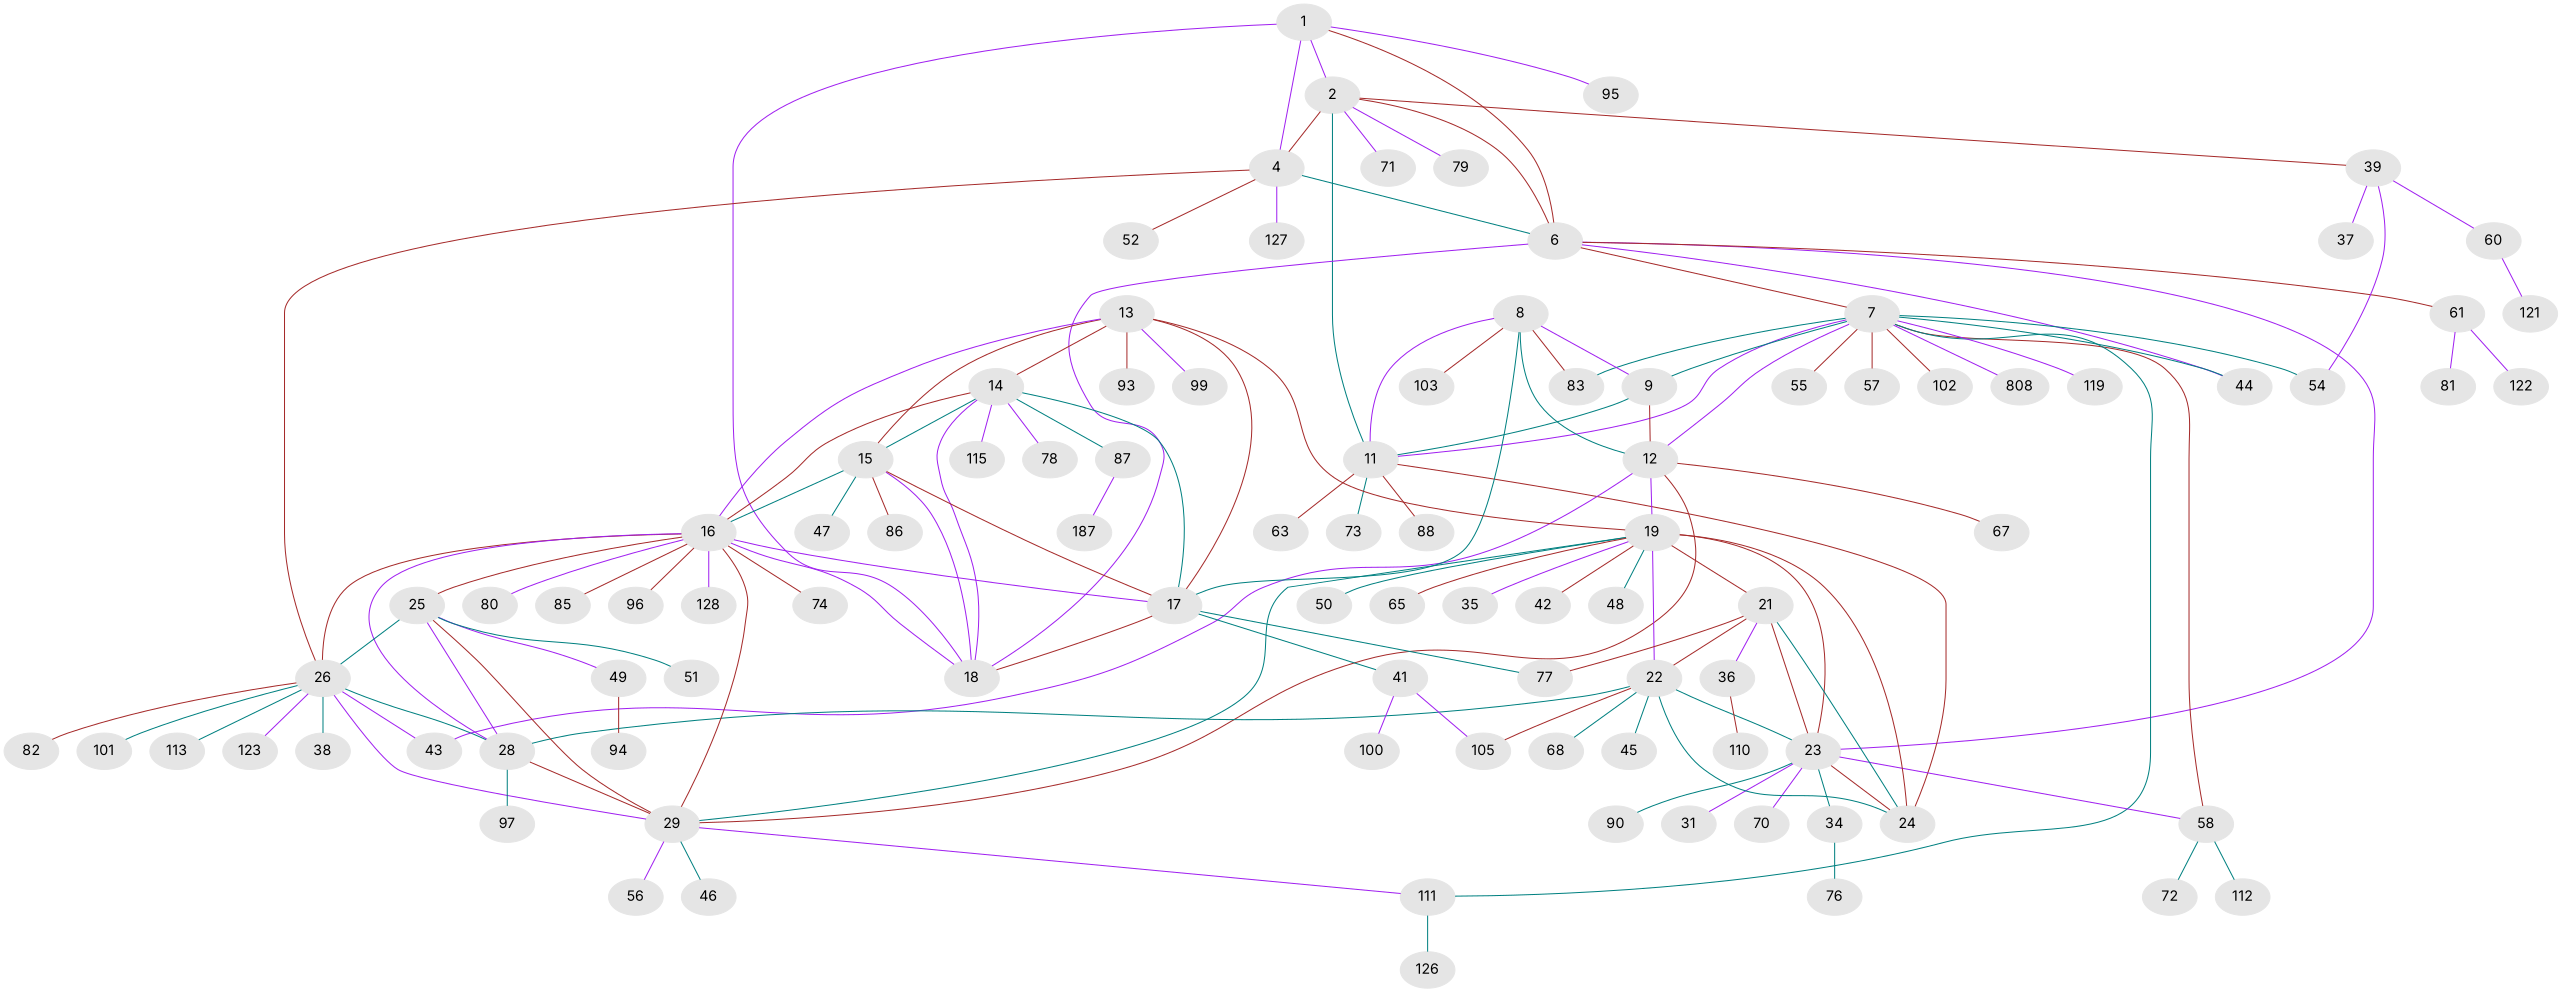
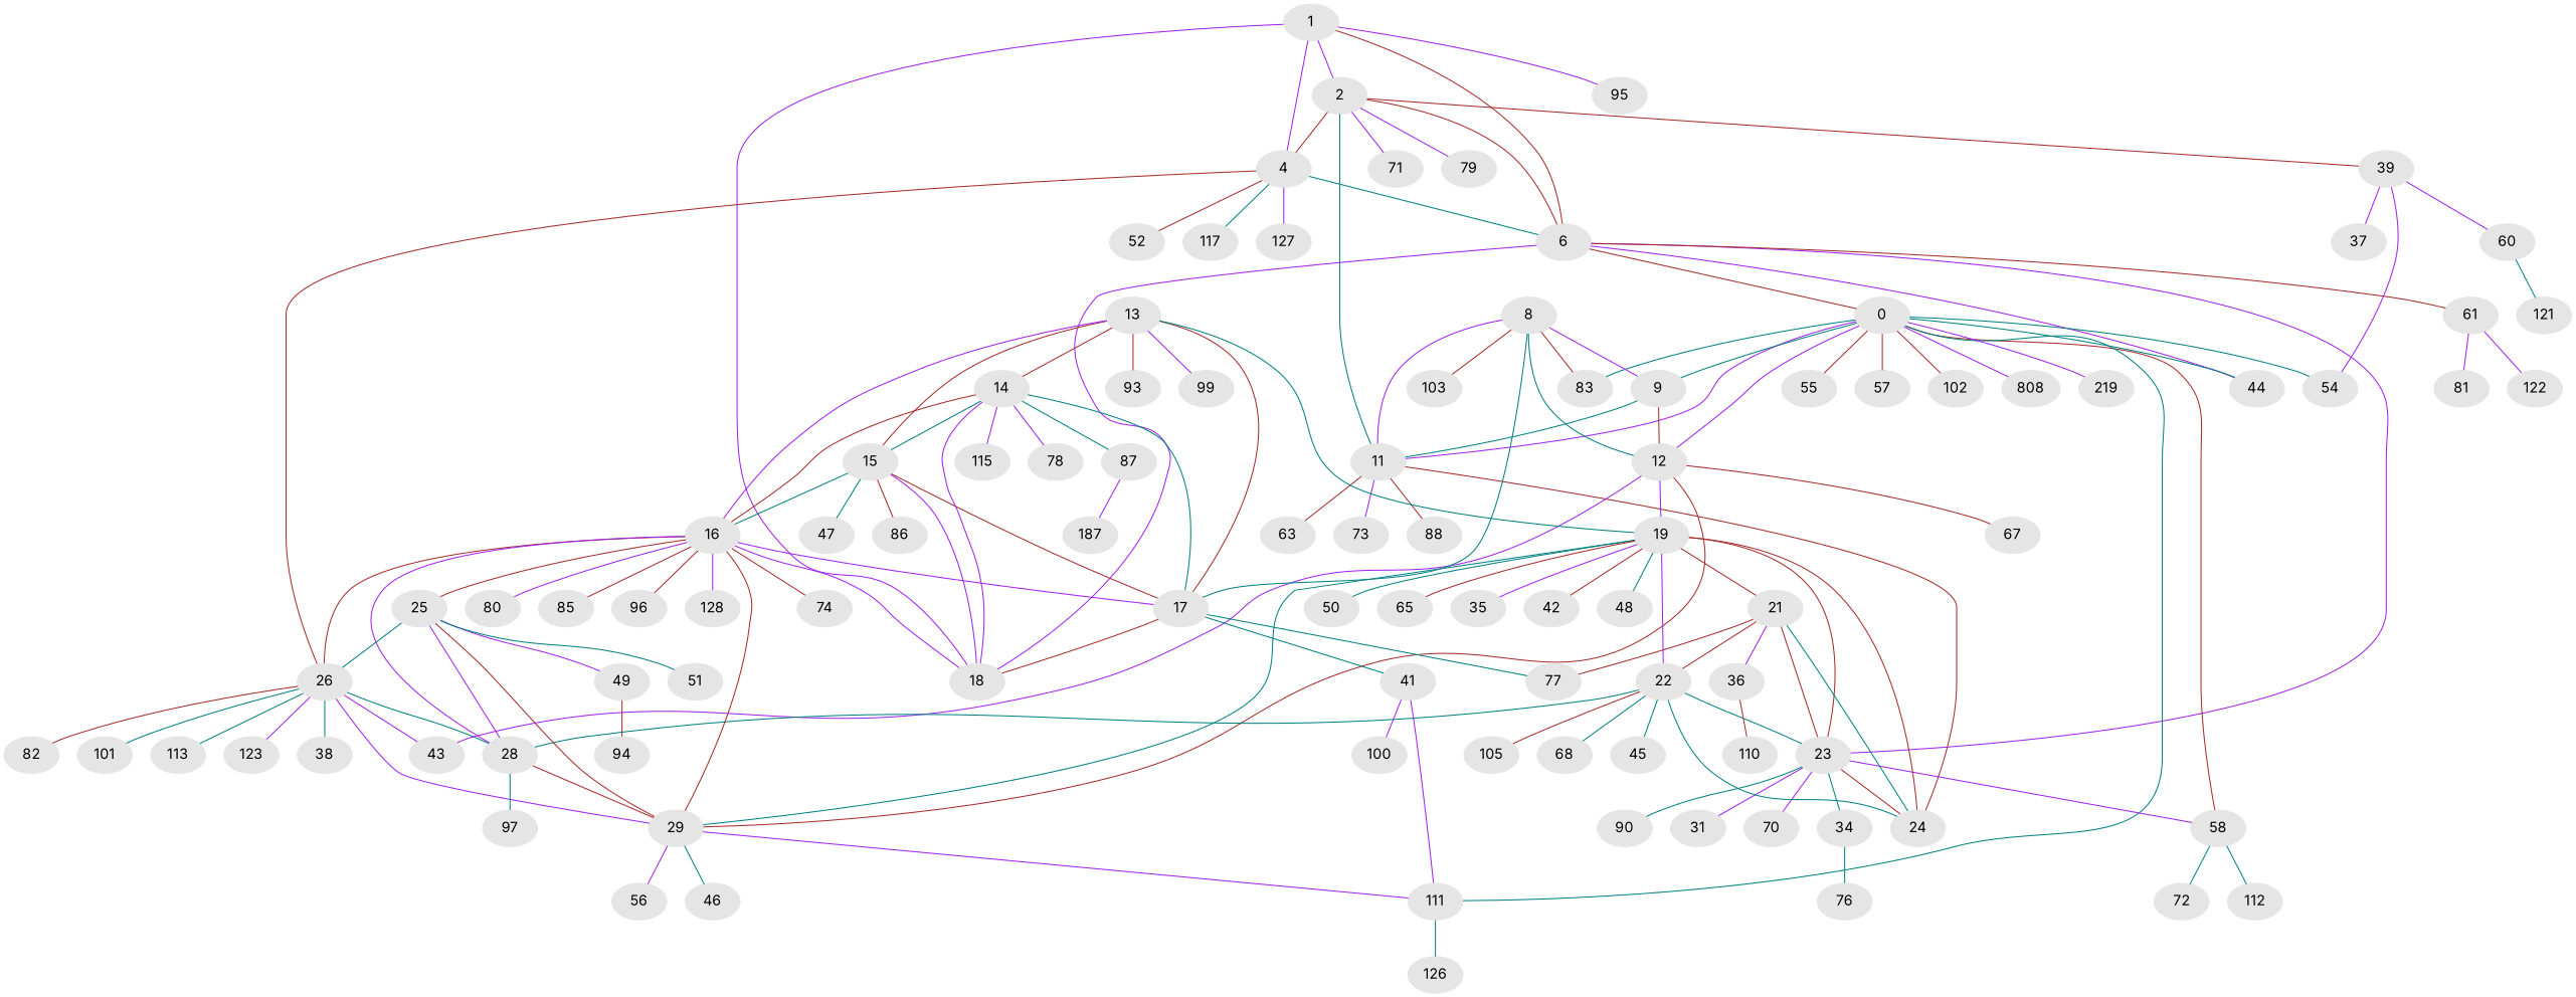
  graph {
    fontname=Inter
    node [color=gray90 fontname=Inter style=filled]
    edge [color=purple fontname=Inter]
    1 [super="+3"]
    2 [super="+120"]
    4 [super="+5"]
    6 [super="+89"]
    18 [super="+62"]
    95
    11 [super="+118"]
    39 [super="+84"]
    71
    79
    26 [super="+27"]
    52
+   117
    127
-   7 [super="+92"]
+   7 [super="+92" label=0]
    23 [super="+53"]
    44
    61 [super="+63"]
    24
    n20 [label=63]
    73
    88 [super="+104"]
    37
    54 [super="+98"]
    60
    29 [super="+59"]
    43
    28 [super="+116"]
    38
    82
    101
    113
    123
    9 [super="+32"]
    12 [super="+91"]
    55
    57
    58 [super="+125"]
    102
    n40 [label=808]
    111
-   119 [super="+129"]
+   119 [super="+129" label=219]
    83
    22 [super="+66"]
    68
    n46 [label=45]
    105
    31
    34
    70
    90
    81
    122
    8 [super="+10"]
    103
    17 [super="+114"]
    19 [super="+20"]
    67
    72
    112
    126
    41 [super="+64"]
    77
    21 [super="+109"]
    35
    42
    48
    50 [super="+124"]
    65
    46
    56
    13 [super="+106"]
    14 [super="+33"]
    15 [super="+40"]
    16 [super="+30"]
    93
    99
    78
    87
    115
    47
    86
    25 [super="+45"]
    74
    80
    85
    96
    128
    n89 [label=187]
    49
    51
    97
    100
    36
    110
    76
    94
    121
    1 -- 2 [weight=2]
    1 -- 4 [weight=4]
    1 -- 6 [color=brown weight=2]
    1 -- 18
    1 -- 95
    2 -- 4 [color=brown weight=2]
    2 -- 6 [color=brown]
    2 -- 11 [color=teal]
    2 -- 39 [color=brown]
    2 -- 71
    2 -- 79
    4 -- 6 [color=teal weight=2]
    4 -- 26 [color=brown]
    4 -- 52 [color=brown]
+   4 -- 117 [color=teal]
    4 -- 127
    6 -- 18
    6 -- 7 [color=brown]
    6 -- 23
    6 -- 44
    6 -- 61 [color=brown]
    11 -- 24 [color=brown]
    11 -- n20 [color=brown]
-   11 -- 73 [color=teal]
+   11 -- 73
    11 -- 88 [color=brown]
    39 -- 37
    39 -- 54
    39 -- 60
    26 -- 29 [weight=2]
    26 -- 43
    26 -- 28 [color=teal weight=2]
    26 -- 38 [color=teal]
    26 -- 82 [color=brown]
    26 -- 101 [color=teal]
    26 -- 113 [color=teal]
    26 -- 123
    7 -- 11
    7 -- 44 [color=teal]
    7 -- 54 [color=teal]
    7 -- 9 [color=teal]
    7 -- 12
    7 -- 55 [color=brown]
    7 -- 57 [color=brown]
    7 -- 58 [color=brown]
    7 -- 102 [color=brown]
    7 -- n40
    7 -- 111 [color=teal]
    7 -- 119
    7 -- 83 [color=teal weight=2]
    23 -- 24 [color=brown]
    23 -- 58
    23 -- 31
    23 -- 34 [color=teal]
    23 -- 70
    23 -- 90 [color=teal]
    61 -- 81
    61 -- 122
-   60 -- 121
+   60 -- 121 [color=teal]
    29 -- 111
    29 -- 46 [color=teal]
    29 -- 56
    28 -- 29 [color=brown]
    28 -- 97 [color=teal]
    9 -- 11 [color=teal]
    9 -- 12 [color=brown]
    12 -- 29 [color=brown]
    12 -- 43
    12 -- 19
    12 -- 67 [color=brown]
    58 -- 72 [color=teal]
    58 -- 112 [color=teal]
    111 -- 126 [color=teal]
    22 -- 23 [color=teal]
    22 -- 24 [color=teal]
    22 -- 28 [color=teal]
    22 -- 68 [color=teal]
    22 -- n46 [color=teal]
    22 -- 105 [color=brown]
    34 -- 76 [color=teal]
    8 -- 11 [weight=2]
    8 -- 9 [weight=2]
    8 -- 12 [color=teal weight=2]
    8 -- 83 [color=brown]
    8 -- 103 [color=brown]
    8 -- 17 [color=teal]
    17 -- 18 [color=brown]
    17 -- 41 [color=teal]
    17 -- 77 [color=teal]
    19 -- 23 [color=brown weight=2]
    19 -- 24 [color=brown weight=2]
    19 -- 29 [color=teal]
    19 -- 22 [weight=2]
    19 -- 21 [color=brown weight=2]
    19 -- 35
    19 -- 42 [color=brown]
    19 -- 48 [color=teal]
    19 -- 50 [color=teal]
    19 -- 65 [color=brown]
-   41 -- 105
+   41 -- 111
    41 -- 100
    21 -- 23 [color=brown]
    21 -- 24 [color=teal]
    21 -- 22 [color=brown]
    21 -- 77 [color=brown]
    21 -- 36
    13 -- 17 [color=brown]
-   13 -- 19 [color=brown]
+   13 -- 19 [color=teal]
    13 -- 14 [color=brown]
    13 -- 15 [color=brown]
    13 -- 16
    13 -- 93 [color=brown]
    13 -- 99
    14 -- 18
    14 -- 17 [color=teal]
    14 -- 15 [color=teal]
    14 -- 16 [color=brown]
    14 -- 78
    14 -- 87 [color=teal]
    14 -- 115
    15 -- 18
    15 -- 17 [color=brown]
    15 -- 16 [color=teal]
    15 -- 47 [color=teal]
    15 -- 86 [color=brown]
    16 -- 18
    16 -- 26 [color=brown weight=2]
    16 -- 29 [color=brown]
    16 -- 28
    16 -- 17
    16 -- 25 [color=brown]
    16 -- 74 [color=brown]
    16 -- 80
    16 -- 85 [color=brown]
    16 -- 96 [color=brown]
    16 -- 128
    87 -- n89
    25 -- 26 [color=teal weight=2]
    25 -- 29 [color=brown]
    25 -- 28
    25 -- 49
    25 -- 51 [color=teal]
    49 -- 94 [color=brown]
    36 -- 110 [color=brown]
  }
